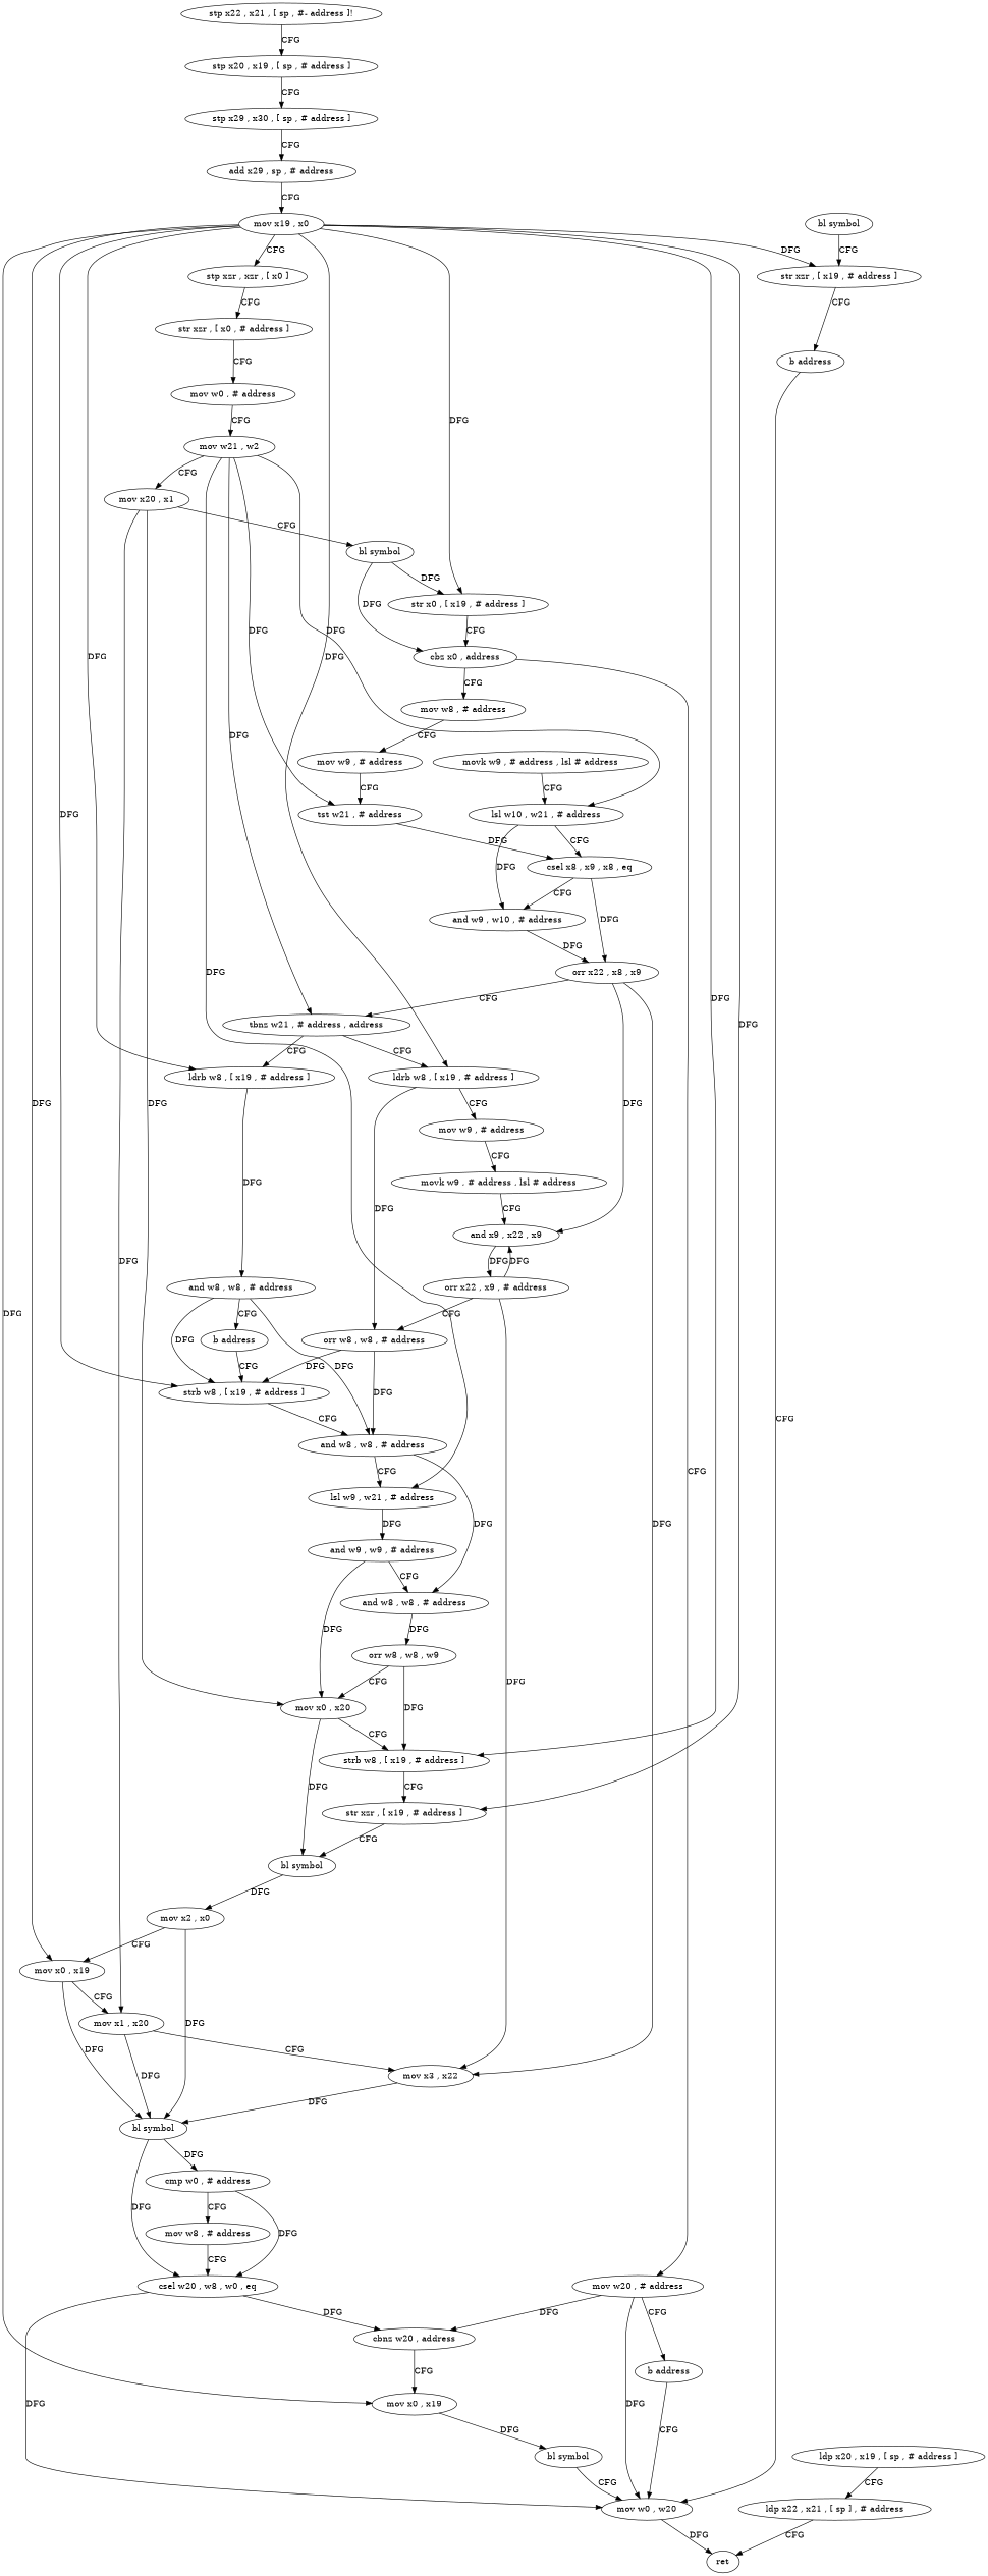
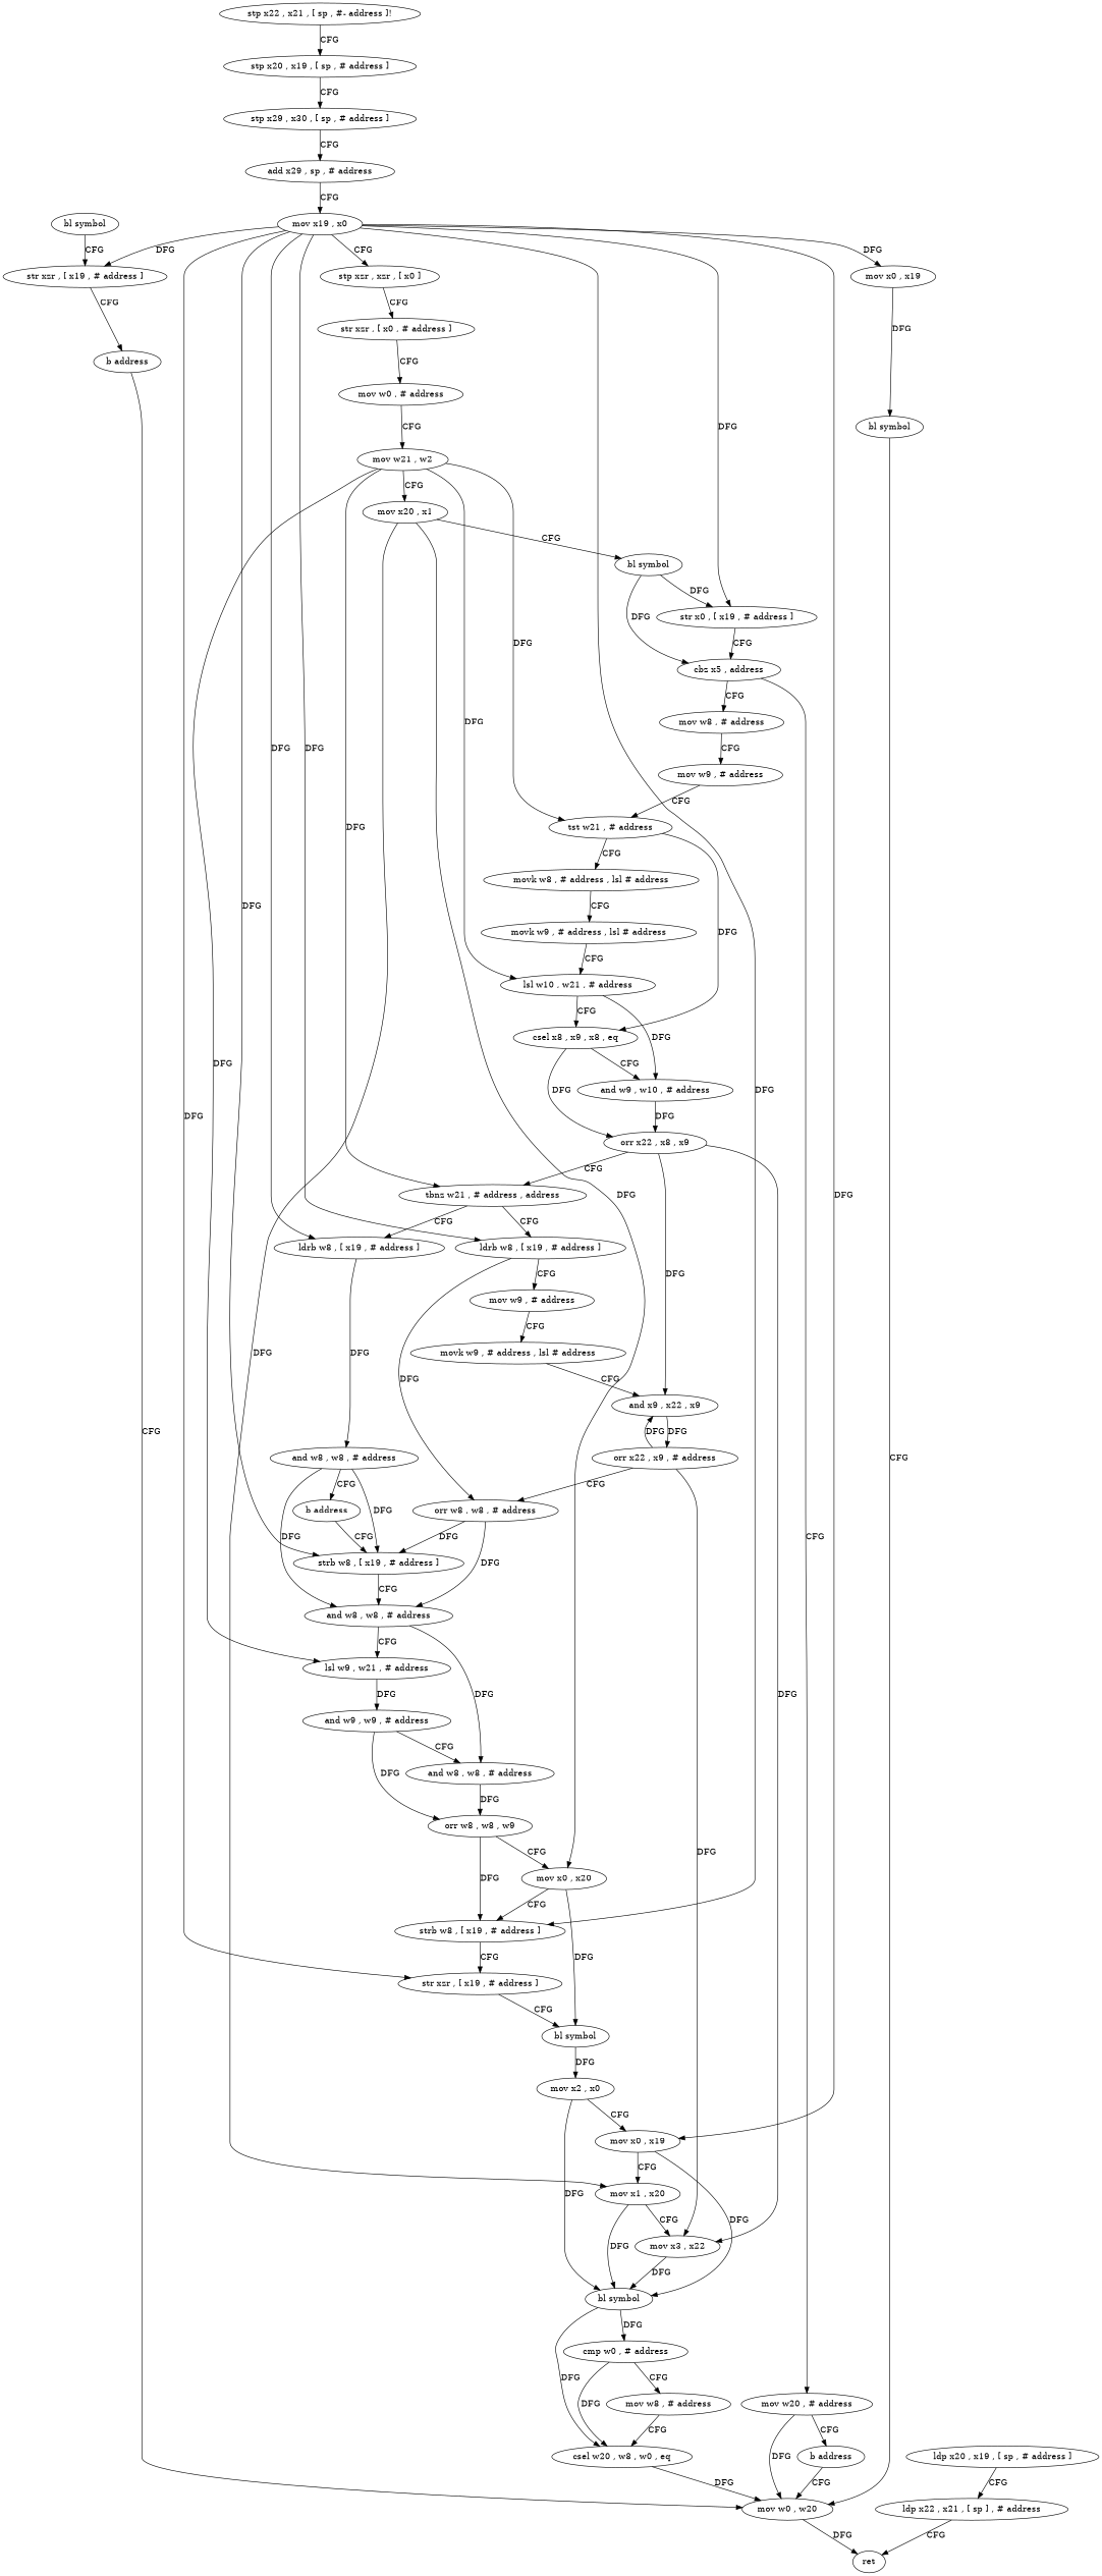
  digraph {
    n1 [label="stp x22 , x21 , [ sp , #- address ]!"]
    n2 [label="stp x20 , x19 , [ sp , # address ]"]
    n3 [label="stp x29 , x30 , [ sp , # address ]"]
    n4 [label="add x29 , sp , # address"]
    n5 [label="mov x19 , x0"]
    n6 [label="stp xzr , xzr , [ x0 ]"]
    n7 [label="str x0 , [ x19 , # address ]"]
    n8 [label="ldrb w8 , [ x19 , # address ]"]
    n9 [label="ldrb w8 , [ x19 , # address ]"]
    n10 [label="strb w8 , [ x19 , # address ]"]
    n11 [label="str xzr , [ x19 , # address ]"]
    n12 [label="mov x0 , x19"]
    n13 [label="strb w8 , [ x19 , # address ]"]
    n14 [label="str xzr , [ x19 , # address ]"]
    n15 [label="mov x0 , x19"]
    n16 [label="str xzr , [ x0 , # address ]"]
-   n17 [label="cbz x0 , address"]
+   n17 [label="cbz x5 , address"]
    n18 [label="mov w9 , # address"]
    n19 [label="orr w8 , w8 , # address"]
    n20 [label="and w8 , w8 , # address"]
    n21 [label="and w8 , w8 , # address"]
    n22 [label="b address"]
    n23 [label="bl symbol"]
    n24 [label="bl symbol"]
    n25 [label="mov x1 , x20"]
    n26 [label="bl symbol"]
    n27 [label="mov w0 , # address"]
    n28 [label="mov w21 , w2"]
    n29 [label="mov x20 , x1"]
    n30 [label="tst w21 , # address"]
    n31 [label="lsl w10 , w21 , # address"]
    n32 [label="tbnz w21 , # address , address"]
    n33 [label="lsl w9 , w21 , # address"]
    n34 [label="bl symbol"]
    n35 [label="mov x0 , x20"]
+   n36 [label="movk w8 , # address , lsl # address"]
    n37 [label="csel x8 , x9 , x8 , eq"]
    n38 [label="and w9 , w10 , # address"]
    n39 [label="and w9 , w9 , # address"]
    n40 [label="mov x3 , x22"]
    n41 [label="mov w20 , # address"]
    n42 [label="mov w8 , # address"]
    n43 [label="b address"]
    n44 [label="mov w0 , w20"]
-   n45 [label="cbnz w20 , address"]
    n46 [label="mov w9 , # address"]
    n47 [label=ret]
    n48 [label="movk w9 , # address , lsl # address"]
    n49 [label="orr x22 , x8 , x9"]
    n50 [label="and x9 , x22 , x9"]
    n51 [label="orr x22 , x9 , # address"]
    n52 [label="movk w9 , # address , lsl # address"]
    n53 [label="b address"]
    n54 [label="ldp x20 , x19 , [ sp , # address ]"]
    n55 [label="ldp x22 , x21 , [ sp ] , # address"]
    n56 [label="and w8 , w8 , # address"]
    n57 [label="bl symbol"]
    n58 [label="orr w8 , w8 , w9"]
    n59 [label="mov x2 , x0"]
    n60 [label="cmp w0 , # address"]
    n61 [label="csel w20 , w8 , w0 , eq"]
    n62 [label="mov w8 , # address"]
    n1 -> n2 [label=CFG]
    n2 -> n3 [label=CFG]
    n3 -> n4 [label=CFG]
    n4 -> n5 [label=CFG]
    n5 -> n6 [label=CFG]
    n5 -> n7 [label=DFG]
    n5 -> n8 [label=DFG]
    n5 -> n9 [label=DFG]
    n5 -> n10 [label=DFG]
    n5 -> n11 [label=DFG]
    n5 -> n12 [label=DFG]
    n5 -> n13 [label=DFG]
    n5 -> n14 [label=DFG]
    n5 -> n15 [label=DFG]
    n6 -> n16 [label=CFG]
    n7 -> n17 [label=CFG]
    n8 -> n18 [label=CFG]
    n8 -> n19 [label=DFG]
    n9 -> n20 [label=DFG]
    n10 -> n21 [label=CFG]
    n11 -> n22 [label=CFG]
    n12 -> n23 [label=DFG]
    n13 -> n14 [label=CFG]
    n14 -> n24 [label=CFG]
    n15 -> n25 [label=CFG]
    n15 -> n26 [label=DFG]
    n16 -> n27 [label=CFG]
    n17 -> n41 [label=CFG]
    n17 -> n42 [label=CFG]
    n18 -> n52 [label=CFG]
    n19 -> n10 [label=DFG]
    n19 -> n21 [label=DFG]
    n20 -> n10 [label=DFG]
    n20 -> n21 [label=DFG]
    n20 -> n53 [label=CFG]
    n21 -> n33 [label=CFG]
    n21 -> n56 [label=DFG]
    n22 -> n44 [label=CFG]
    n23 -> n44 [label=CFG]
    n24 -> n59 [label=DFG]
    n25 -> n26 [label=DFG]
    n25 -> n40 [label=CFG]
    n26 -> n60 [label=DFG]
    n26 -> n61 [label=DFG]
    n27 -> n28 [label=CFG]
    n28 -> n29 [label=CFG]
    n28 -> n30 [label=DFG]
    n28 -> n31 [label=DFG]
    n28 -> n32 [label=DFG]
    n28 -> n33 [label=DFG]
    n29 -> n25 [label=DFG]
    n29 -> n34 [label=CFG]
    n29 -> n35 [label=DFG]
+   n30 -> n36 [label=CFG]
    n30 -> n37 [label=DFG]
    n31 -> n37 [label=CFG]
    n31 -> n38 [label=DFG]
    n32 -> n8 [label=CFG]
    n32 -> n9 [label=CFG]
    n33 -> n39 [label=DFG]
    n34 -> n7 [label=DFG]
    n34 -> n17 [label=DFG]
    n35 -> n13 [label=CFG]
    n35 -> n24 [label=DFG]
+   n36 -> n48 [label=CFG]
    n37 -> n38 [label=CFG]
    n37 -> n49 [label=DFG]
    n38 -> n49 [label=DFG]
    n39 -> n56 [label=CFG]
-   n39 -> n35 [label=DFG]
+   n39 -> n58 [label=DFG]
    n40 -> n26 [label=DFG]
    n41 -> n43 [label=CFG]
    n41 -> n44 [label=DFG]
-   n41 -> n45 [label=DFG]
    n42 -> n46 [label=CFG]
    n43 -> n44 [label=CFG]
    n44 -> n47 [label=DFG]
-   n45 -> n12 [label=CFG]
    n46 -> n30 [label=CFG]
    n48 -> n31 [label=CFG]
    n49 -> n32 [label=CFG]
    n49 -> n40 [label=DFG]
    n49 -> n50 [label=DFG]
    n50 -> n51 [label=DFG]
    n51 -> n19 [label=CFG]
    n51 -> n40 [label=DFG]
    n51 -> n50 [label=DFG]
    n52 -> n50 [label=CFG]
    n53 -> n10 [label=CFG]
    n54 -> n55 [label=CFG]
    n55 -> n47 [label=CFG]
    n56 -> n58 [label=DFG]
    n57 -> n11 [label=CFG]
    n58 -> n13 [label=DFG]
    n58 -> n35 [label=CFG]
    n59 -> n15 [label=CFG]
    n59 -> n26 [label=DFG]
    n60 -> n61 [label=DFG]
    n60 -> n62 [label=CFG]
    n61 -> n44 [label=DFG]
-   n61 -> n45 [label=DFG]
    n62 -> n61 [label=CFG]
  }
